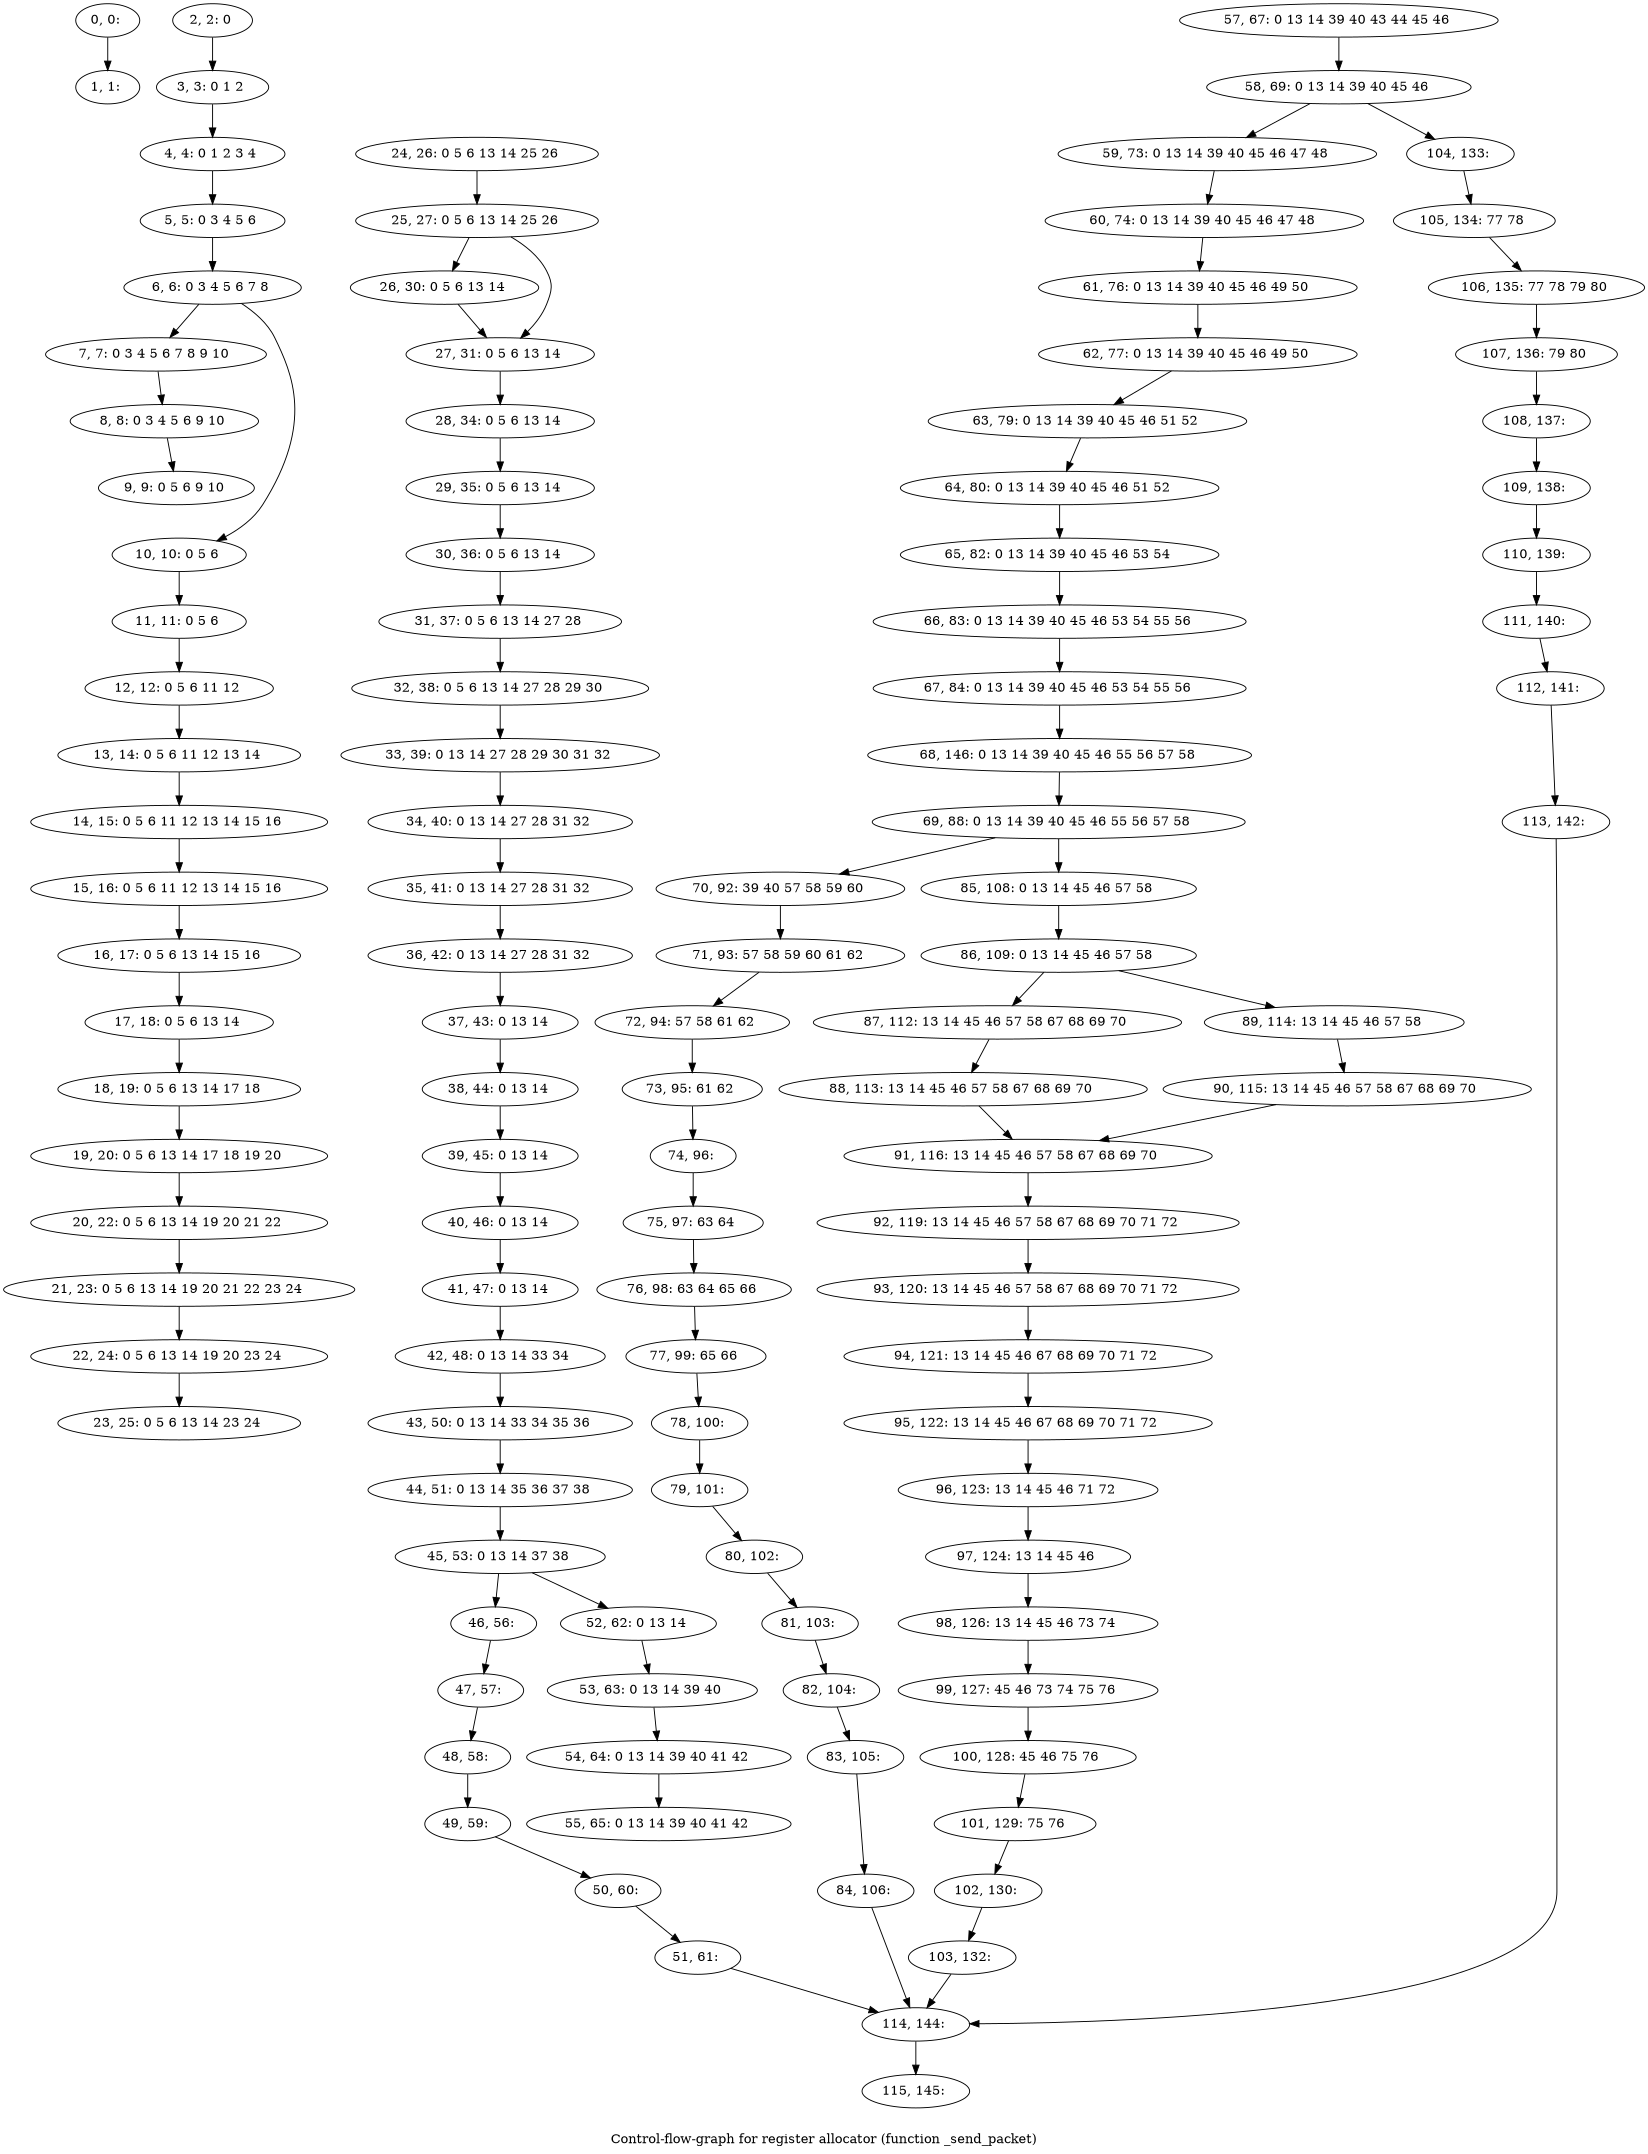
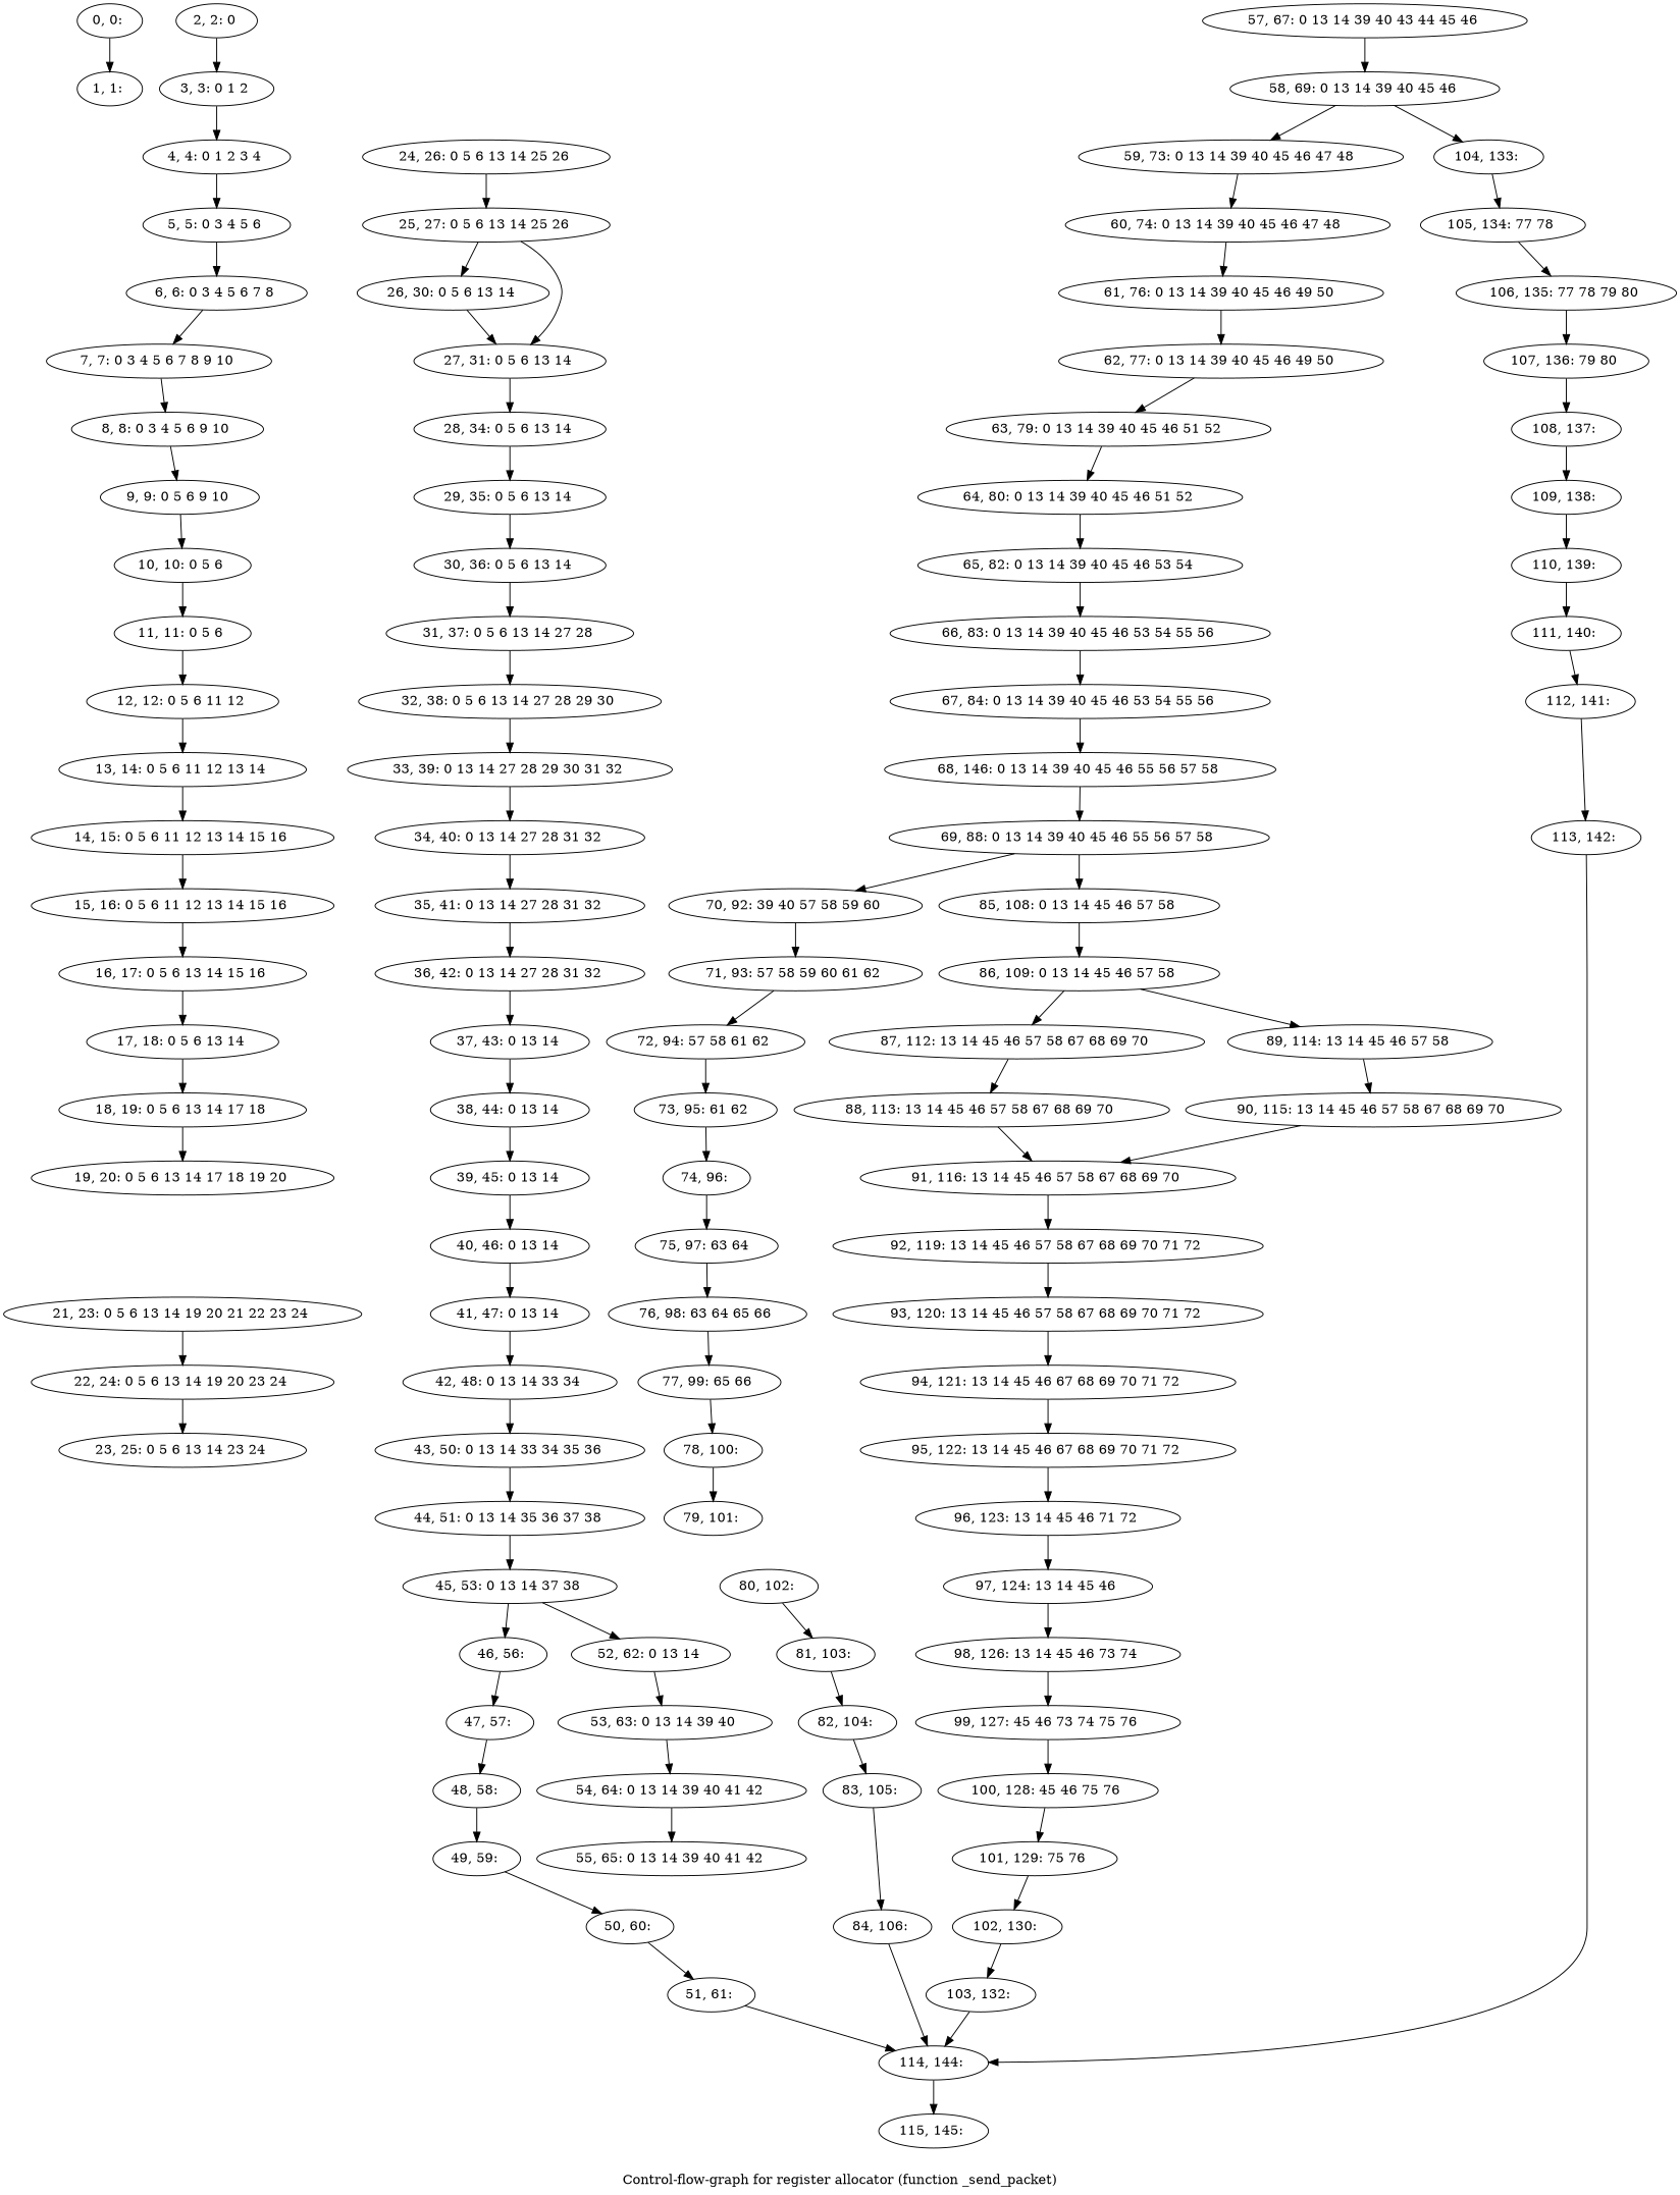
  digraph {
    label="Control-flow-graph for register allocator (function _send_packet)"
    n1 [label="0, 0: "]
    n2 [label="1, 1: "]
    n3 [label="2, 2: 0 "]
    n4 [label="3, 3: 0 1 2 "]
    n5 [label="4, 4: 0 1 2 3 4 "]
    n6 [label="5, 5: 0 3 4 5 6 "]
    n7 [label="6, 6: 0 3 4 5 6 7 8 "]
    n8 [label="7, 7: 0 3 4 5 6 7 8 9 10 "]
    n9 [label="8, 8: 0 3 4 5 6 9 10 "]
    n10 [label="9, 9: 0 5 6 9 10 "]
    n11 [label="10, 10: 0 5 6 "]
    n12 [label="11, 11: 0 5 6 "]
    n13 [label="12, 12: 0 5 6 11 12 "]
    n14 [label="13, 14: 0 5 6 11 12 13 14 "]
    n15 [label="14, 15: 0 5 6 11 12 13 14 15 16 "]
    n16 [label="15, 16: 0 5 6 11 12 13 14 15 16 "]
    n17 [label="16, 17: 0 5 6 13 14 15 16 "]
    n18 [label="17, 18: 0 5 6 13 14 "]
    n19 [label="18, 19: 0 5 6 13 14 17 18 "]
    n20 [label="19, 20: 0 5 6 13 14 17 18 19 20 "]
-   n21 [label="20, 22: 0 5 6 13 14 19 20 21 22 "]
    n22 [label="21, 23: 0 5 6 13 14 19 20 21 22 23 24 "]
    n23 [label="22, 24: 0 5 6 13 14 19 20 23 24 "]
    n24 [label="23, 25: 0 5 6 13 14 23 24 "]
    n25 [label="24, 26: 0 5 6 13 14 25 26 "]
    n26 [label="25, 27: 0 5 6 13 14 25 26 "]
    n27 [label="26, 30: 0 5 6 13 14 "]
    n28 [label="27, 31: 0 5 6 13 14 "]
    n29 [label="28, 34: 0 5 6 13 14 "]
    n30 [label="29, 35: 0 5 6 13 14 "]
    n31 [label="30, 36: 0 5 6 13 14 "]
    n32 [label="31, 37: 0 5 6 13 14 27 28 "]
    n33 [label="32, 38: 0 5 6 13 14 27 28 29 30 "]
    n34 [label="33, 39: 0 13 14 27 28 29 30 31 32 "]
    n35 [label="34, 40: 0 13 14 27 28 31 32 "]
    n36 [label="35, 41: 0 13 14 27 28 31 32 "]
    n37 [label="36, 42: 0 13 14 27 28 31 32 "]
    n38 [label="37, 43: 0 13 14 "]
    n39 [label="38, 44: 0 13 14 "]
    n40 [label="39, 45: 0 13 14 "]
    n41 [label="40, 46: 0 13 14 "]
    n42 [label="41, 47: 0 13 14 "]
    n43 [label="42, 48: 0 13 14 33 34 "]
    n44 [label="43, 50: 0 13 14 33 34 35 36 "]
    n45 [label="44, 51: 0 13 14 35 36 37 38 "]
    n46 [label="45, 53: 0 13 14 37 38 "]
    n47 [label="46, 56: "]
    n48 [label="52, 62: 0 13 14 "]
    n49 [label="47, 57: "]
    n50 [label="53, 63: 0 13 14 39 40 "]
    n51 [label="48, 58: "]
    n52 [label="49, 59: "]
    n53 [label="50, 60: "]
    n54 [label="51, 61: "]
    n55 [label="114, 144: "]
    n56 [label="115, 145: "]
    n57 [label="54, 64: 0 13 14 39 40 41 42 "]
    n58 [label="55, 65: 0 13 14 39 40 41 42 "]
    n59 [label="57, 67: 0 13 14 39 40 43 44 45 46 "]
    n60 [label="58, 69: 0 13 14 39 40 45 46 "]
    n61 [label="59, 73: 0 13 14 39 40 45 46 47 48 "]
    n62 [label="104, 133: "]
    n63 [label="60, 74: 0 13 14 39 40 45 46 47 48 "]
    n64 [label="105, 134: 77 78 "]
    n65 [label="61, 76: 0 13 14 39 40 45 46 49 50 "]
    n66 [label="62, 77: 0 13 14 39 40 45 46 49 50 "]
    n67 [label="63, 79: 0 13 14 39 40 45 46 51 52 "]
    n68 [label="64, 80: 0 13 14 39 40 45 46 51 52 "]
    n69 [label="65, 82: 0 13 14 39 40 45 46 53 54 "]
    n70 [label="66, 83: 0 13 14 39 40 45 46 53 54 55 56 "]
    n71 [label="67, 84: 0 13 14 39 40 45 46 53 54 55 56 "]
    n72 [label="68, 146: 0 13 14 39 40 45 46 55 56 57 58 "]
    n73 [label="69, 88: 0 13 14 39 40 45 46 55 56 57 58 "]
    n74 [label="70, 92: 39 40 57 58 59 60 "]
    n75 [label="85, 108: 0 13 14 45 46 57 58 "]
    n76 [label="71, 93: 57 58 59 60 61 62 "]
    n77 [label="86, 109: 0 13 14 45 46 57 58 "]
    n78 [label="72, 94: 57 58 61 62 "]
    n79 [label="73, 95: 61 62 "]
    n80 [label="74, 96: "]
    n81 [label="75, 97: 63 64 "]
    n82 [label="76, 98: 63 64 65 66 "]
    n83 [label="77, 99: 65 66 "]
    n84 [label="78, 100: "]
    n85 [label="79, 101: "]
    n86 [label="80, 102: "]
    n87 [label="81, 103: "]
    n88 [label="82, 104: "]
    n89 [label="83, 105: "]
    n90 [label="84, 106: "]
    n91 [label="87, 112: 13 14 45 46 57 58 67 68 69 70 "]
    n92 [label="89, 114: 13 14 45 46 57 58 "]
    n93 [label="88, 113: 13 14 45 46 57 58 67 68 69 70 "]
    n94 [label="90, 115: 13 14 45 46 57 58 67 68 69 70 "]
    n95 [label="91, 116: 13 14 45 46 57 58 67 68 69 70 "]
    n96 [label="92, 119: 13 14 45 46 57 58 67 68 69 70 71 72 "]
    n97 [label="93, 120: 13 14 45 46 57 58 67 68 69 70 71 72 "]
    n98 [label="94, 121: 13 14 45 46 67 68 69 70 71 72 "]
    n99 [label="95, 122: 13 14 45 46 67 68 69 70 71 72 "]
    n100 [label="96, 123: 13 14 45 46 71 72 "]
    n101 [label="97, 124: 13 14 45 46 "]
    n102 [label="98, 126: 13 14 45 46 73 74 "]
    n103 [label="99, 127: 45 46 73 74 75 76 "]
    n104 [label="100, 128: 45 46 75 76 "]
    n105 [label="101, 129: 75 76 "]
    n106 [label="102, 130: "]
    n107 [label="103, 132: "]
    n108 [label="106, 135: 77 78 79 80 "]
    n109 [label="107, 136: 79 80 "]
    n110 [label="108, 137: "]
    n111 [label="109, 138: "]
    n112 [label="110, 139: "]
    n113 [label="111, 140: "]
    n114 [label="112, 141: "]
    n115 [label="113, 142: "]
    n1 -> n2
    n3 -> n4
    n4 -> n5
    n5 -> n6
    n6 -> n7
    n7 -> n8
    n8 -> n9
    n9 -> n10
-   n7 -> n11
+   n10 -> n11
    n11 -> n12
    n12 -> n13
    n13 -> n14
    n14 -> n15
    n15 -> n16
    n16 -> n17
    n17 -> n18
    n18 -> n19
    n19 -> n20
-   n20 -> n21
-   n21 -> n22
    n22 -> n23
    n23 -> n24
    n25 -> n26
    n26 -> n27
    n26 -> n28
    n27 -> n28
    n28 -> n29
    n29 -> n30
    n30 -> n31
    n31 -> n32
    n32 -> n33
    n33 -> n34
    n34 -> n35
    n35 -> n36
    n36 -> n37
    n37 -> n38
    n38 -> n39
    n39 -> n40
    n40 -> n41
    n41 -> n42
    n42 -> n43
    n43 -> n44
    n44 -> n45
    n45 -> n46
    n46 -> n47
    n46 -> n48
    n47 -> n49
    n48 -> n50
    n49 -> n51
    n50 -> n57
    n51 -> n52
    n52 -> n53
    n53 -> n54
    n54 -> n55
    n55 -> n56
    n57 -> n58
    n59 -> n60
    n60 -> n61
    n60 -> n62
    n61 -> n63
    n62 -> n64
    n63 -> n65
    n64 -> n108
    n65 -> n66
    n66 -> n67
    n67 -> n68
    n68 -> n69
    n69 -> n70
    n70 -> n71
    n71 -> n72
    n72 -> n73
    n73 -> n74
    n73 -> n75
    n74 -> n76
    n75 -> n77
    n76 -> n78
    n77 -> n91
    n77 -> n92
    n78 -> n79
    n79 -> n80
    n80 -> n81
    n81 -> n82
    n82 -> n83
    n83 -> n84
    n84 -> n85
-   n85 -> n86
    n86 -> n87
    n87 -> n88
    n88 -> n89
    n89 -> n90
    n90 -> n55
    n91 -> n93
    n92 -> n94
    n93 -> n95
    n94 -> n95
    n95 -> n96
    n96 -> n97
    n97 -> n98
    n98 -> n99
    n99 -> n100
    n100 -> n101
    n101 -> n102
    n102 -> n103
    n103 -> n104
    n104 -> n105
    n105 -> n106
    n106 -> n107
    n107 -> n55
    n108 -> n109
    n109 -> n110
    n110 -> n111
    n111 -> n112
    n112 -> n113
    n113 -> n114
    n114 -> n115
    n115 -> n55
  }
